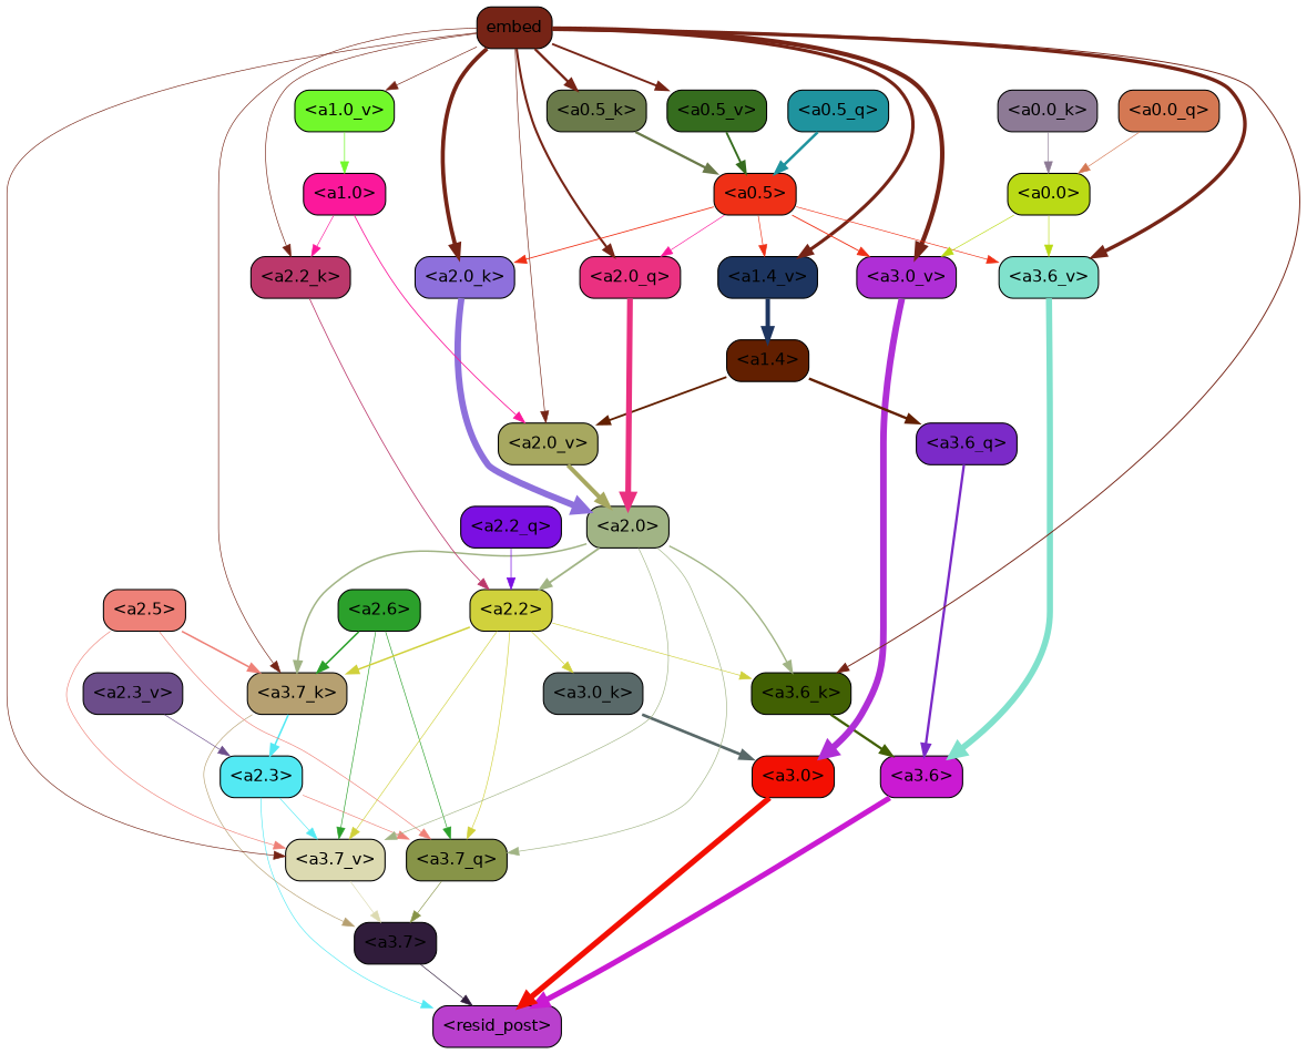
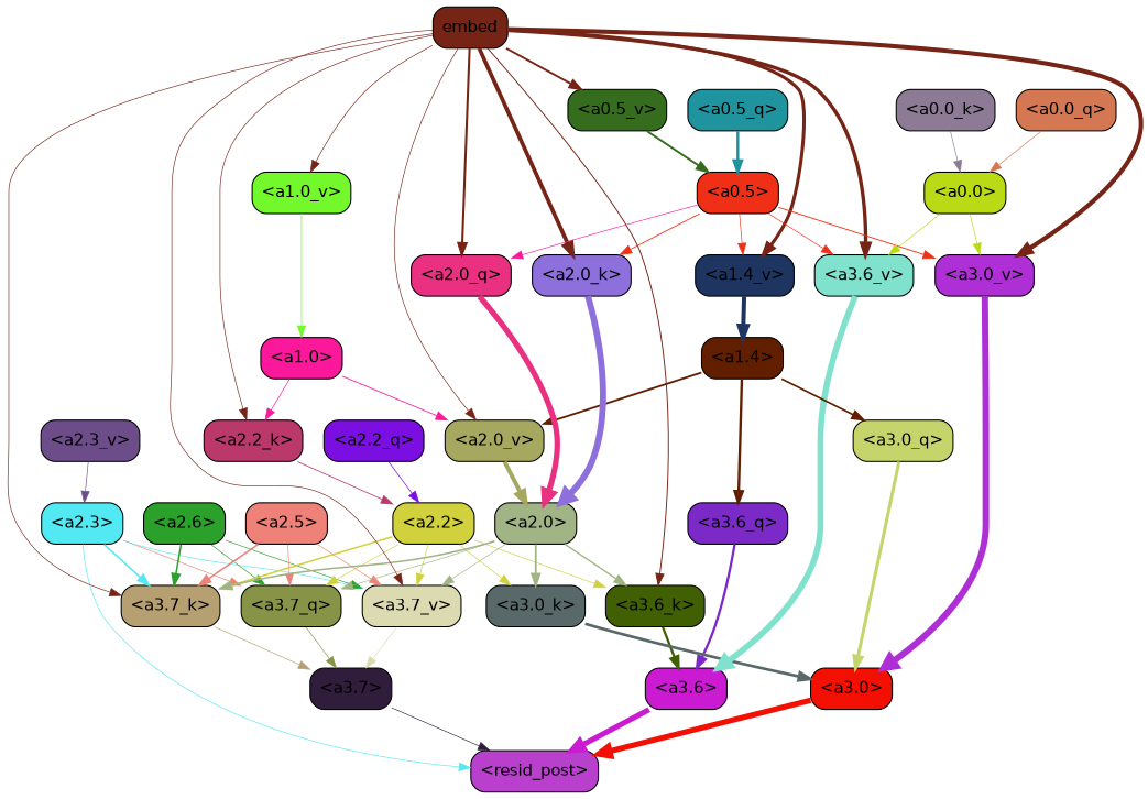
  strict digraph {
    splines=true
    node [color=black fontname=Helvetica shape=box style="filled, rounded"]
    edge [color="#762416" penwidth=0.6]
    "<a3.7>" [fillcolor="#301c3b"]
    "<resid_post>" [fillcolor="#b940cd"]
    "<a3.6>" [fillcolor="#ca1ad2"]
    "<a3.0>" [fillcolor="#f30f02"]
    "<a2.3>" [fillcolor="#53e9f3"]
    "<a3.7_q>" [fillcolor="#879448"]
    "<a3.7_k>" [fillcolor="#b6a071"]
    "<a3.7_v>" [fillcolor="#dcdab1"]
    "<a3.6_q>" [fillcolor="#7b2ac8"]
+   "<a3.0_q>" [fillcolor="#c6d56b"]
    "<a3.6_k>" [fillcolor="#416003"]
    "<a3.0_k>" [fillcolor="#596969"]
    "<a3.6_v>" [fillcolor="#80e1cc"]
    "<a3.0_v>" [fillcolor="#af2fd6"]
    "<a2.6>" [fillcolor="#2ba02b"]
    "<a2.5>" [fillcolor="#ee8178"]
    "<a2.2>" [fillcolor="#d0d13c"]
    "<a2.0>" [fillcolor="#a1b485"]
    "<a1.4>" [fillcolor="#621f00"]
    "<a2.0_v>" [fillcolor="#a7a860"]
    embed [fillcolor="#762416"]
    "<a2.0_q>" [fillcolor="#ea3080"]
    "<a2.2_k>" [fillcolor="#bb386b"]
    "<a2.0_k>" [fillcolor="#8e70dc"]
    "<a1.4_v>" [fillcolor="#1d3560"]
    "<a1.0_v>" [fillcolor="#72f82b"]
-   "<a0.5_k>" [fillcolor="#6a7a4a"]
    "<a0.5_v>" [fillcolor="#356c1e"]
    "<a1.0>" [fillcolor="#fb189b"]
    "<a0.5>" [fillcolor="#ef3016"]
    "<a0.0>" [fillcolor="#bada15"]
    "<a2.2_q>" [fillcolor="#7b0fe2"]
    "<a2.3_v>" [fillcolor="#6c4d8a"]
    "<a0.5_q>" [fillcolor="#1f939e"]
    "<a0.0_q>" [fillcolor="#d47853"]
    "<a0.0_k>" [fillcolor="#8d7a95"]
    "<a3.7>" -> "<resid_post>" [color="#301c3b"]
    "<a3.6>" -> "<resid_post>" [color="#ca1ad2" penwidth=4.746312499046326]
    "<a3.0>" -> "<resid_post>" [color="#f30f02" penwidth=4.896343111991882]
    "<a2.3>" -> "<resid_post>" [color="#53e9f3"]
    "<a2.3>" -> "<a3.7_q>" [color="#ee8178"]
-   "<a3.7_k>" -> "<a2.3>" [color="#53e9f3" penwidth=1.467104621231556]
+   "<a2.3>" -> "<a3.7_k>" [color="#53e9f3" penwidth=1.467104621231556]
    "<a2.3>" -> "<a3.7_v>" [color="#53e9f3"]
    "<a3.7_q>" -> "<a3.7>" [color="#879448"]
    "<a3.7_k>" -> "<a3.7>" [color="#b6a071"]
    "<a3.7_v>" -> "<a3.7>" [color="#dcdab1"]
    "<a3.6_q>" -> "<a3.6>" [color="#7b2ac8" penwidth=2.160832464694977]
+   "<a3.0_q>" -> "<a3.0>" [color="#c6d56b" penwidth=2.870753765106201]
    "<a3.6_k>" -> "<a3.6>" [color="#416003" penwidth=2.13908451795578]
    "<a3.0_k>" -> "<a3.0>" [color="#596969" penwidth=2.520303964614868]
    "<a3.6_v>" -> "<a3.6>" [color="#80e1cc" penwidth=5.297133803367615]
    "<a3.0_v>" -> "<a3.0>" [color="#af2fd6" penwidth=5.680712580680847]
    "<a2.6>" -> "<a3.7_q>" [color="#2ba02b"]
    "<a2.6>" -> "<a3.7_k>" [color="#2ba02b" penwidth=1.4453159049153328]
    "<a2.6>" -> "<a3.7_v>" [color="#2ba02b"]
    "<a2.5>" -> "<a3.7_q>" [color="#ee8178"]
    "<a2.5>" -> "<a3.7_k>" [color="#ee8178" penwidth=1.4526091292500496]
    "<a2.5>" -> "<a3.7_v>" [color="#ee8178"]
    "<a2.2>" -> "<a3.7_q>" [color="#d0d13c"]
    "<a2.2>" -> "<a3.7_k>" [color="#d0d13c" penwidth=1.4310357049107552]
    "<a2.2>" -> "<a3.7_v>" [color="#d0d13c"]
    "<a2.2>" -> "<a3.6_k>" [color="#d0d13c"]
    "<a2.2>" -> "<a3.0_k>" [color="#d0d13c"]
    "<a2.0>" -> "<a3.7_q>" [color="#a1b485"]
    "<a2.0>" -> "<a3.7_k>" [color="#a1b485" penwidth=1.4314699843525887]
    "<a2.0>" -> "<a3.7_v>" [color="#a1b485"]
    "<a2.0>" -> "<a3.6_k>" [color="#a1b485" penwidth=1.2950235605239868]
-   "<a2.0>" -> "<a2.2>" [color="#a1b485" penwidth=1.712992787361145]
+   "<a2.0>" -> "<a3.0_k>" [color="#a1b485" penwidth=1.712992787361145]
    "<a1.4>" -> "<a3.6_q>" [color="#621f00" penwidth=2.2719132900238037]
+   "<a1.4>" -> "<a3.0_q>" [color="#621f00" penwidth=1.5932877659797668]
    "<a1.4>" -> "<a2.0_v>" [color="#621f00" penwidth=1.7291951477527618]
    "<a2.0_v>" -> "<a2.0>" [color="#a7a860" penwidth=3.7102378383278847]
    embed -> "<a3.7_k>"
    embed -> "<a3.7_v>"
    embed -> "<a3.6_k>" [penwidth=0.891706109046936]
    embed -> "<a3.6_v>" [penwidth=3.1766927242279053]
    embed -> "<a3.0_v>" [penwidth=3.9005755856633186]
    embed -> "<a2.0_v>"
    embed -> "<a2.0_q>" [penwidth=1.9666987657546997]
    embed -> "<a2.2_k>"
    embed -> "<a2.0_k>" [penwidth=3.5067105293273926]
    embed -> "<a1.4_v>" [penwidth=2.921818971633911]
    embed -> "<a1.0_v>"
-   embed -> "<a0.5_k>" [penwidth=2.1505026817321777]
    embed -> "<a0.5_v>" [penwidth=1.7693885564804077]
    "<a2.0_q>" -> "<a2.0>" [color="#ea3080" penwidth=4.966194009408355]
    "<a2.2_k>" -> "<a2.2>" [color="#bb386b" penwidth=0.7399393804371357]
    "<a2.0_k>" -> "<a2.0>" [color="#8e70dc" penwidth=5.5817058570683]
    "<a1.4_v>" -> "<a1.4>" [color="#1d3560" penwidth=3.84571635723114]
    "<a1.0_v>" -> "<a1.0>" [color="#72f82b" penwidth=0.6638844013214111]
-   "<a0.5_k>" -> "<a0.5>" [color="#6a7a4a" penwidth=2.1505037546157837]
    "<a0.5_v>" -> "<a0.5>" [color="#356c1e" penwidth=1.769389271736145]
    "<a1.0>" -> "<a2.0_v>" [color="#fb189b" penwidth=0.7823128998279572]
    "<a1.0>" -> "<a2.2_k>" [color="#fb189b"]
    "<a0.5>" -> "<a3.6_v>" [color="#ef3016"]
    "<a0.5>" -> "<a3.0_v>" [color="#ef3016" penwidth=0.8493617177009583]
    "<a0.5>" -> "<a2.0_q>" [color="#fb189b"]
    "<a0.5>" -> "<a2.0_k>" [color="#ef3016" penwidth=0.7897228002548218]
    "<a0.5>" -> "<a1.4_v>" [color="#ef3016"]
    "<a0.0>" -> "<a3.6_v>" [color="#bada15"]
    "<a0.0>" -> "<a3.0_v>" [color="#bada15"]
    "<a2.2_q>" -> "<a2.2>" [color="#7b0fe2" penwidth=0.6677633281797171]
    "<a2.3_v>" -> "<a2.3>" [color="#6c4d8a"]
    "<a0.5_q>" -> "<a0.5>" [color="#1f939e" penwidth=2.3498679399490356]
    "<a0.0_q>" -> "<a0.0>" [color="#d47853"]
    "<a0.0_k>" -> "<a0.0>" [color="#8d7a95"]
  }
